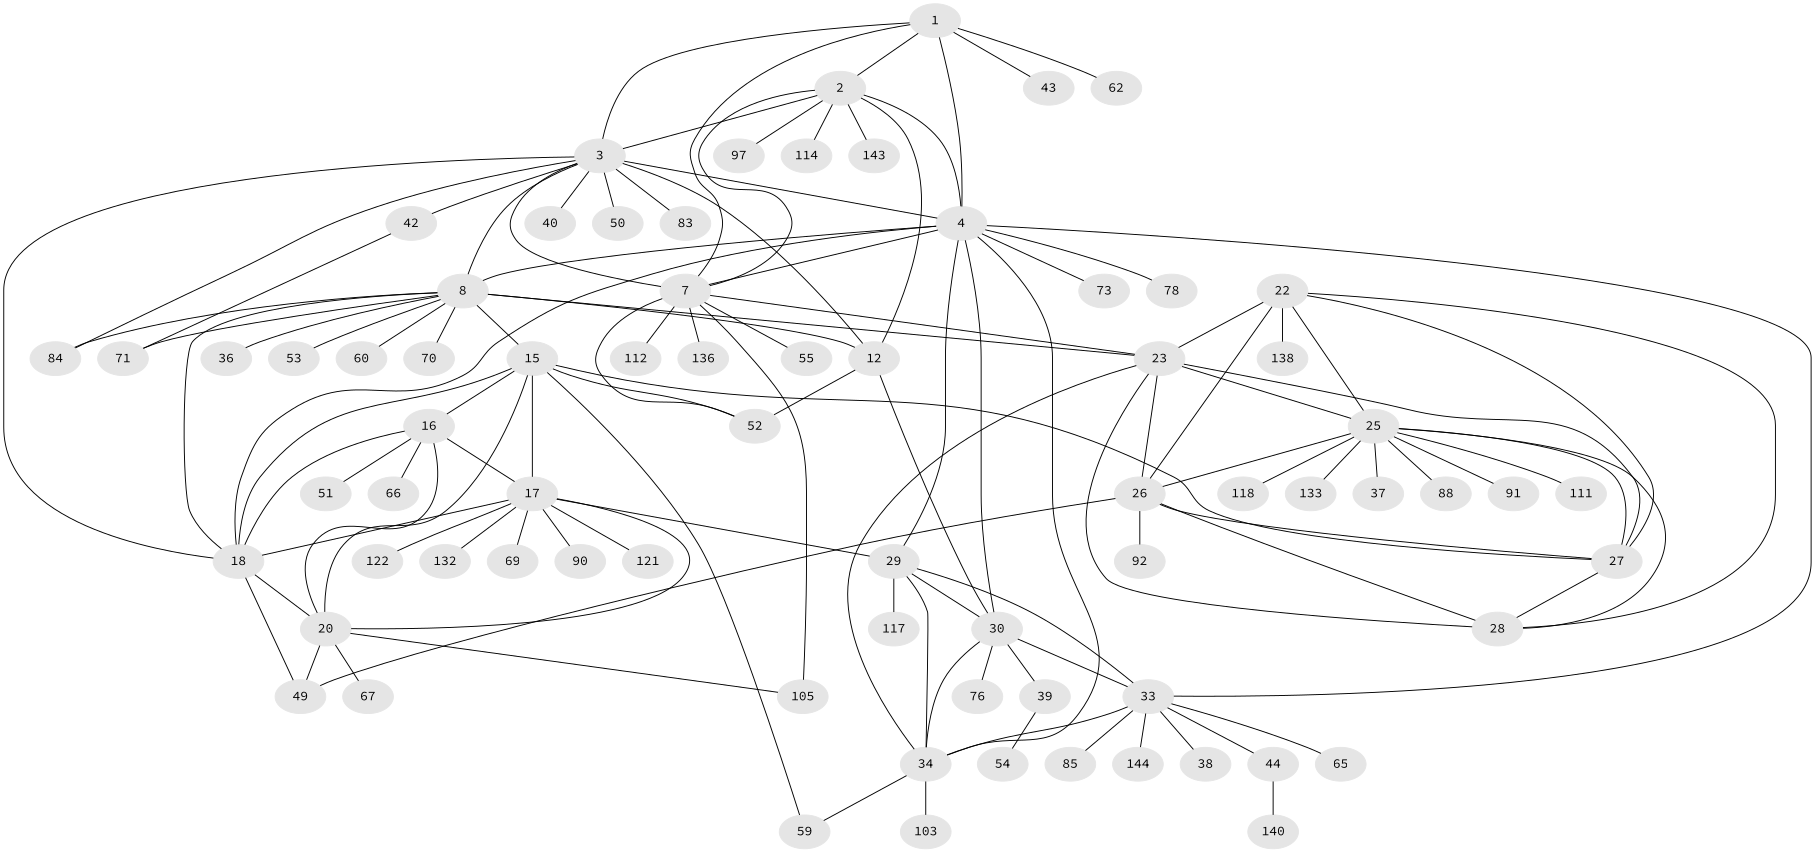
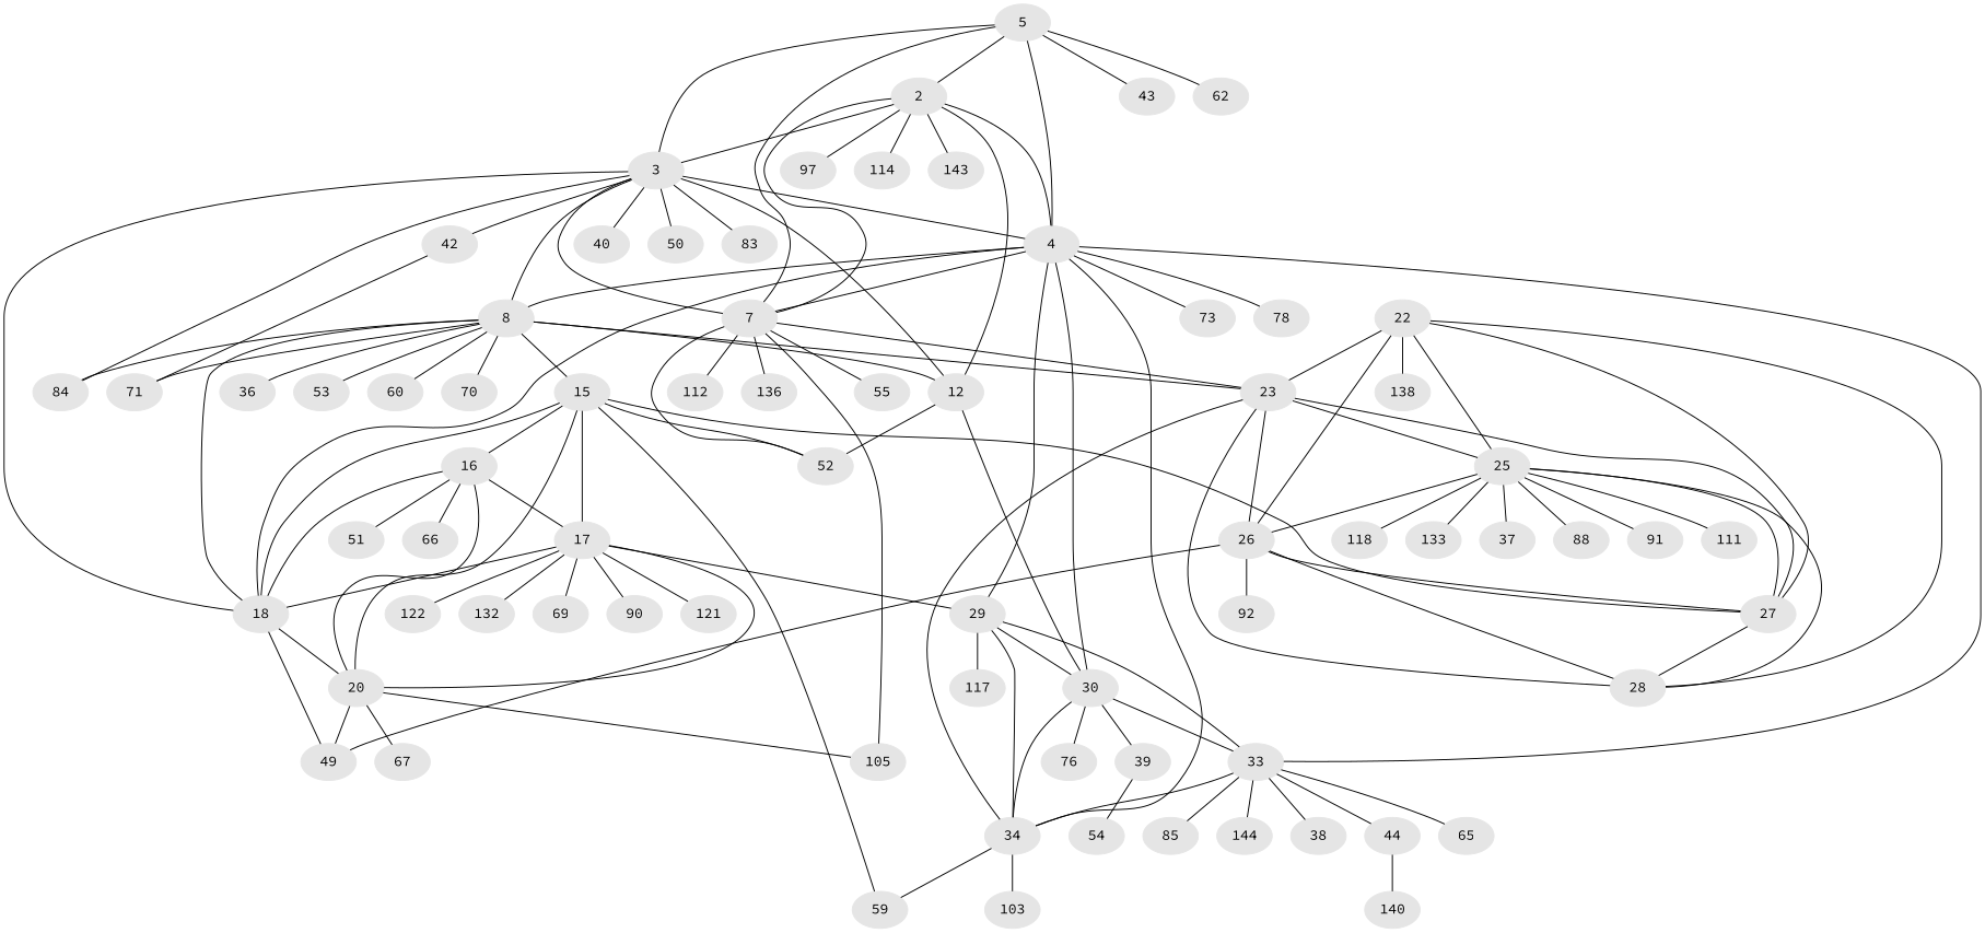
  graph {
    fontname="Source Code Pro"
    node [color=gray90 fontname="Source Code Pro" style=filled]
    edge [fontname="Source Code Pro"]
-   1
+   1 [label=5]
    2
    3 [super="+14+57+6+93+87"]
    4 [super="+80+5+31"]
    7 [super="+81+89"]
    43
    62
    12 [super="+63+98+58"]
    97
    114
    143
    8 [super="+11+10+9"]
    18
    40
    42
    50
    83
    84
    29
    30 [super="+109+110+32"]
    33
    34
    73
    78
    23 [super="+130+127+94+24"]
    52 [super="+137"]
    55
    105
    112
    136
    15 [super="+19+129+95+64+21"]
    36
    53
    60
    70
    71
    16
    17
    20
    27 [super="+48"]
    59
    49 [super="+86"]
    117
    39 [super="+41+75+79"]
    76 [super="+106+141"]
    38
    44
    65 [super="+102"]
    85
    144
    103
    25
    26
    28 [super="+72"]
    51 [super="+99+113"]
    66
    69
    90
    121
    122
    132
    67
    22
    138
    37 [super="+107"]
    88
    91
    111
    118 [super="+124"]
    133 [super="+142"]
    92
    54
    140
    1 -- 2
    1 -- 3 [weight=2]
    1 -- 4 [weight=2]
    1 -- 7
    1 -- 43
    1 -- 62
    2 -- 3 [weight=2]
    2 -- 4 [weight=2]
    2 -- 7
    2 -- 12
    2 -- 97
    2 -- 114
    2 -- 143
    3 -- 4 [weight=4]
    3 -- 7 [weight=2]
    3 -- 12 [weight=2]
    3 -- 8 [weight=5]
    3 -- 18
    3 -- 40
    3 -- 42
    3 -- 50
    3 -- 83
    3 -- 84
    4 -- 7 [weight=2]
    4 -- 8
    4 -- 18
    4 -- 29
    4 -- 30 [weight=3]
    4 -- 33
    4 -- 34
    4 -- 73
    4 -- 78
    7 -- 23
    7 -- 52
    7 -- 55
    7 -- 105
    7 -- 112
    7 -- 136
    12 -- 30
    12 -- 52
    8 -- 12 [weight=5]
    8 -- 18
    8 -- 84
    8 -- 23
    8 -- 15
    8 -- 36
    8 -- 53
    8 -- 60
    8 -- 70
    8 -- 71
    18 -- 20
    18 -- 49
    42 -- 71
    29 -- 30 [weight=3]
    29 -- 33
    29 -- 34
    29 -- 117
    30 -- 33 [weight=3]
    30 -- 34 [weight=3]
    30 -- 39
    30 -- 76
    33 -- 34
    33 -- 38
    33 -- 44
    33 -- 65
    33 -- 85
    33 -- 144
    34 -- 59
    34 -- 103
    23 -- 34
    23 -- 27 [weight=2]
    23 -- 25 [weight=2]
    23 -- 26 [weight=2]
    23 -- 28 [weight=2]
    15 -- 18 [weight=3]
    15 -- 52
    15 -- 16 [weight=3]
    15 -- 17 [weight=3]
    15 -- 20 [weight=3]
    15 -- 27
    15 -- 59
    16 -- 18
    16 -- 17
    16 -- 20
    16 -- 51
    16 -- 66
    17 -- 18
    17 -- 29
    17 -- 20
    17 -- 69
    17 -- 90
    17 -- 121
    17 -- 122
    17 -- 132
    20 -- 105
    20 -- 49
    20 -- 67
    27 -- 28
    39 -- 54
    44 -- 140
    25 -- 27
    25 -- 26
    25 -- 28
    25 -- 37
    25 -- 88
    25 -- 91
    25 -- 111
    25 -- 118
    25 -- 133
    26 -- 27
    26 -- 49
    26 -- 28
    26 -- 92
    22 -- 23 [weight=2]
    22 -- 27
    22 -- 25
    22 -- 26
    22 -- 28
    22 -- 138
  }
